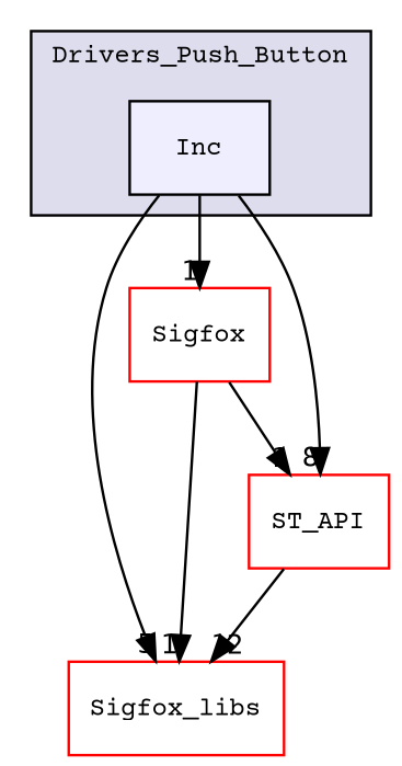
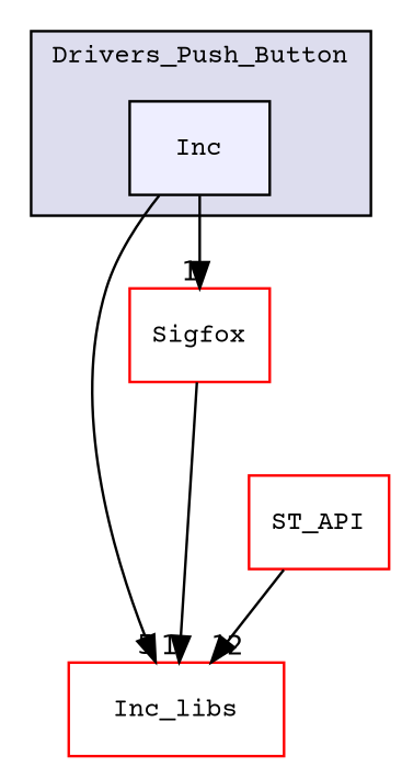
  digraph {
    compound=true
    fontname="Courier Prime"
    node [fillcolor=white fontname="Courier Prime" fontsize=10 shape=box style=filled color=red]
    edge [fontname="Courier Prime" headlabel=1 labeldistance=1.5 labelfontname=Helvetica labelfontsize=10]
    n1 [fillcolor="#eeeeff" label=Inc pencolor=black color=""]
-   n2 [label=Sigfox_libs]
+   n2 [label=Inc_libs]
    n3 [label=Sigfox]
    n4 [label=ST_API]
    subgraph cluster_1 {
      bgcolor="#ddddee"
      fontsize=10
      label=Drivers_Push_Button
      pencolor=black
      n1
    }
    n1 -> n2 [headlabel=5]
    n1 -> n3
-   n1 -> n4 [headlabel=8]
    n3 -> n2
-   n3 -> n4
    n4 -> n2 [headlabel=12]
  }
